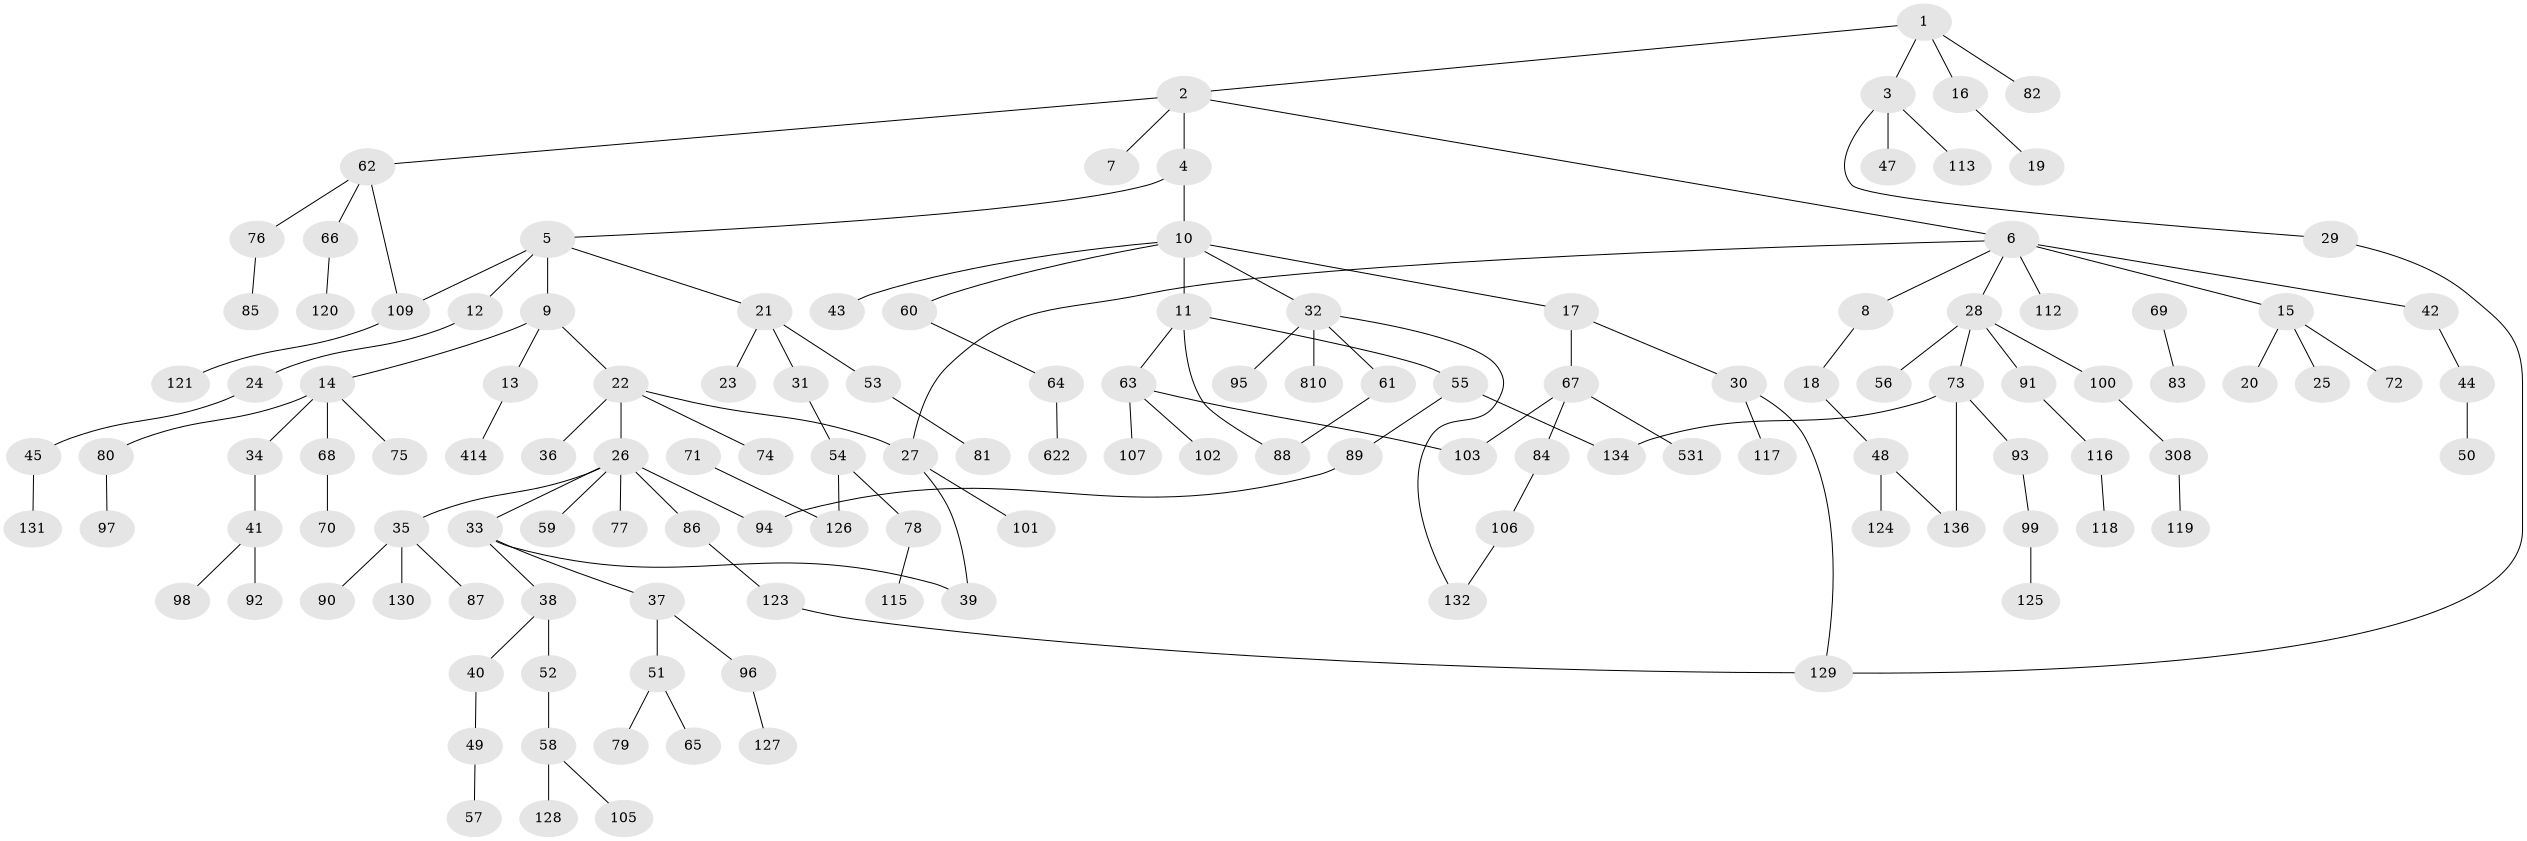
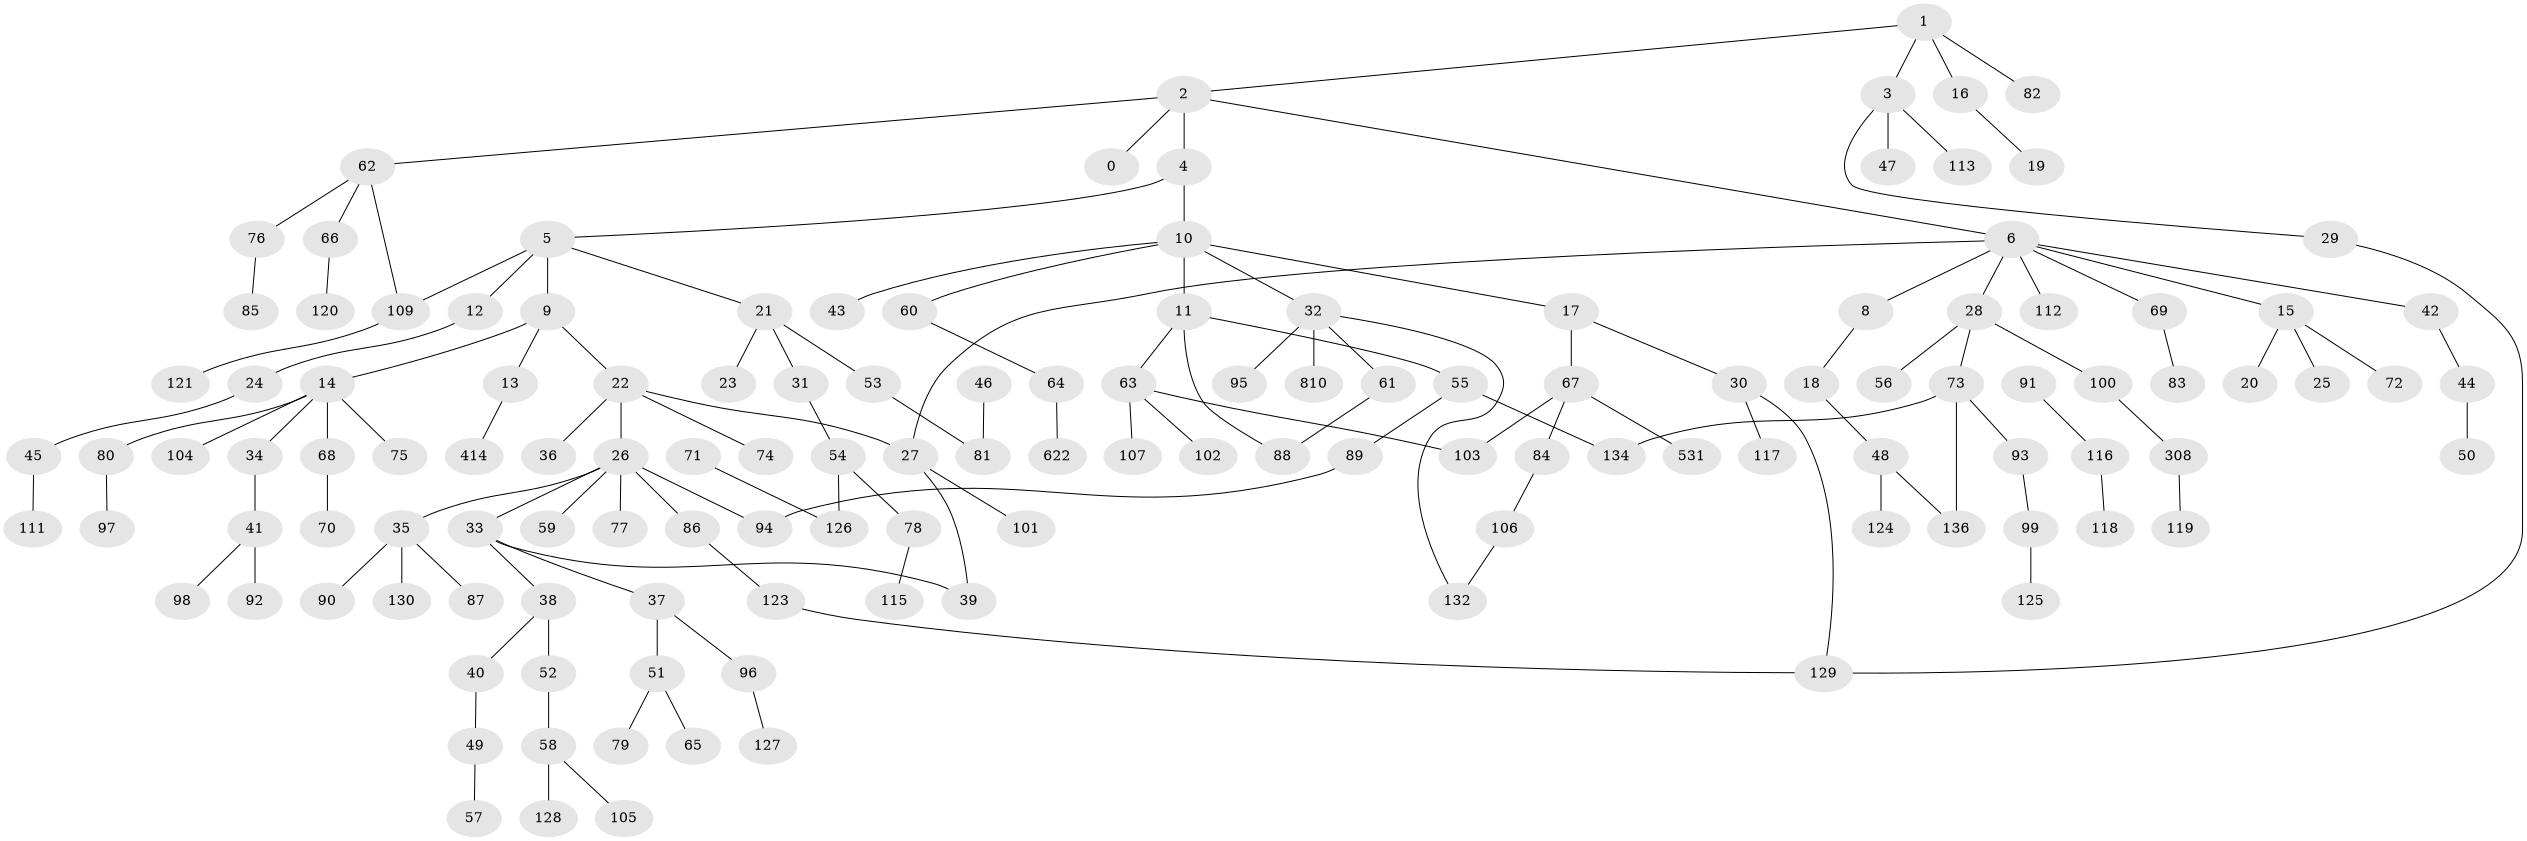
  graph {
    node [color=gray90 style=filled]
    1
    2
    3
    16
    82
    4
    6
-   7
+   7 [label=0]
    62
    29
    47
    113
    19
    5
    10
    8
    15
    27
    28
    42
    69
    112
    109
    66
    76
    129
    9
    12
    21
    11
    17
    32
    43
    60
    13
    14
    22
    24
    23
    31
    53
    121
    18
    20
    25
    72
    39
    101
    56
    73
    91
    100
    44
    83
    48
    n56 [label=414]
    34
    68
    75
    80
+   104
    26
    36
    74
    55
    63
    88
    30
    67
    61
    95
    n72 [label=810]
    132
    64
    89
    134
    102
    103
    107
    45
    41
    70
    97
+   46
    81
    117
    84
    n88 [label=531]
    124
    n90 [label=136]
    54
    33
    35
    59
    77
    86
    94
-   111 [label=131]
+   111
    38
    37
    87
    90
    130
    123
    93
    116
    n107 [label=308]
    40
    52
    78
    126
    71
    51
    96
    92
    98
    65
    79
    127
    49
    58
    57
    50
    105
    128
    115
    n127 [label=622]
    120
    85
    106
    99
    125
    118
    119
    1 -- 2
    1 -- 3
    1 -- 16
    1 -- 82
    2 -- 4
    2 -- 6
    2 -- 7
    2 -- 62
    3 -- 29
    3 -- 47
    3 -- 113
    16 -- 19
    4 -- 5
    4 -- 10
    6 -- 8
    6 -- 15
    6 -- 27
    6 -- 28
    6 -- 42
+   6 -- 69
    6 -- 112
    62 -- 109
    62 -- 66
    62 -- 76
    29 -- 129
    5 -- 109
    5 -- 9
    5 -- 12
    5 -- 21
    10 -- 11
    10 -- 17
    10 -- 32
    10 -- 43
    10 -- 60
    8 -- 18
    15 -- 20
    15 -- 25
    15 -- 72
    27 -- 39
    27 -- 101
    28 -- 56
    28 -- 73
-   28 -- 91
    28 -- 100
    42 -- 44
    69 -- 83
    109 -- 121
    66 -- 120
    76 -- 85
    9 -- 13
    9 -- 14
    9 -- 22
    12 -- 24
    21 -- 23
    21 -- 31
    21 -- 53
    11 -- 55
    11 -- 63
    11 -- 88
    17 -- 30
    17 -- 67
    32 -- 61
    32 -- 95
    32 -- n72
    32 -- 132
    60 -- 64
    13 -- n56
    14 -- 34
    14 -- 68
    14 -- 75
    14 -- 80
+   14 -- 104
    22 -- 27
    22 -- 26
    22 -- 36
    22 -- 74
    24 -- 45
    31 -- 54
    53 -- 81
    18 -- 48
    73 -- 134
    73 -- n90
    73 -- 93
    91 -- 116
    100 -- n107
    44 -- 50
    48 -- 124
    48 -- n90
    34 -- 41
    68 -- 70
    80 -- 97
    26 -- 33
    26 -- 35
    26 -- 59
    26 -- 77
    26 -- 86
    26 -- 94
    55 -- 89
    55 -- 134
    63 -- 102
    63 -- 103
    63 -- 107
    30 -- 129
    30 -- 117
    67 -- 103
    67 -- 84
    67 -- n88
    61 -- 88
    64 -- n127
    89 -- 94
    45 -- 111
    41 -- 92
    41 -- 98
+   46 -- 81
    84 -- 106
    54 -- 78
    54 -- 126
    33 -- 39
    33 -- 38
    33 -- 37
    35 -- 87
    35 -- 90
    35 -- 130
    86 -- 123
    38 -- 40
    38 -- 52
    37 -- 51
    37 -- 96
    123 -- 129
    93 -- 99
    116 -- 118
    n107 -- 119
    40 -- 49
    52 -- 58
    78 -- 115
    71 -- 126
    51 -- 65
    51 -- 79
    96 -- 127
    49 -- 57
    58 -- 105
    58 -- 128
    106 -- 132
    99 -- 125
  }
